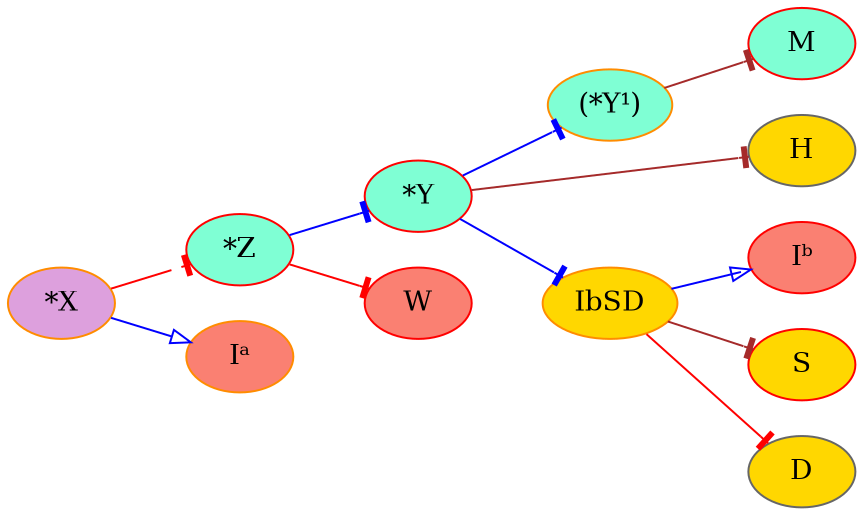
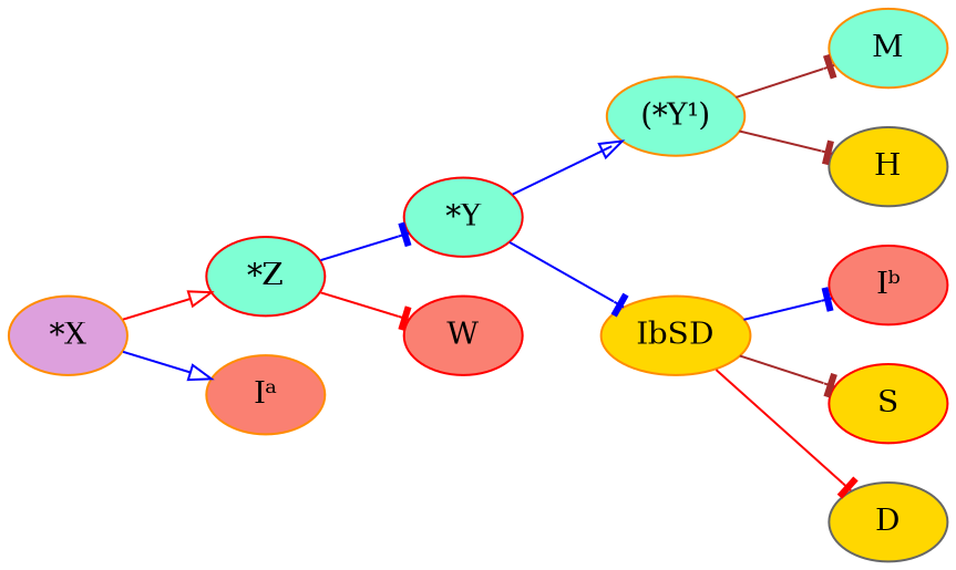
  digraph {
    rankdir=LR
    node [color=red fillcolor=aquamarine style=filled]
    edge [arrowhead=tee color=blue]
    n1 [color=darkorange fillcolor=plum label="*X"]
    n2 [label="*Z"]
    n3 [color=darkorange fillcolor=salmon label="Iᵃ"]
    n4 [label="*Y"]
    W [fillcolor=salmon]
    n6 [color=darkorange label="(*Y¹)"]
    IbSD [color=darkorange fillcolor=gold]
-   M
+   M [color=darkorange]
    H [color=gray40 fillcolor=gold]
    n10 [fillcolor=salmon label="Iᵇ"]
    S [fillcolor=gold]
    D [color=gray40 fillcolor=gold]
-   n1 -> n2 [color=red]
+   n1 -> n2 [arrowhead=onormal color=red]
    n1 -> n3 [arrowhead=onormal]
    n2 -> n4
    n2 -> W [color=red]
-   n4 -> n6
+   n4 -> n6 [arrowhead=onormal]
    n4 -> IbSD
    n6 -> M [color=brown]
-   n4 -> H [color=brown]
-   IbSD -> n10 [arrowhead=onormal]
+   n6 -> H [color=brown]
+   IbSD -> n10
    IbSD -> S [color=brown]
    IbSD -> D [color=red]
  }
